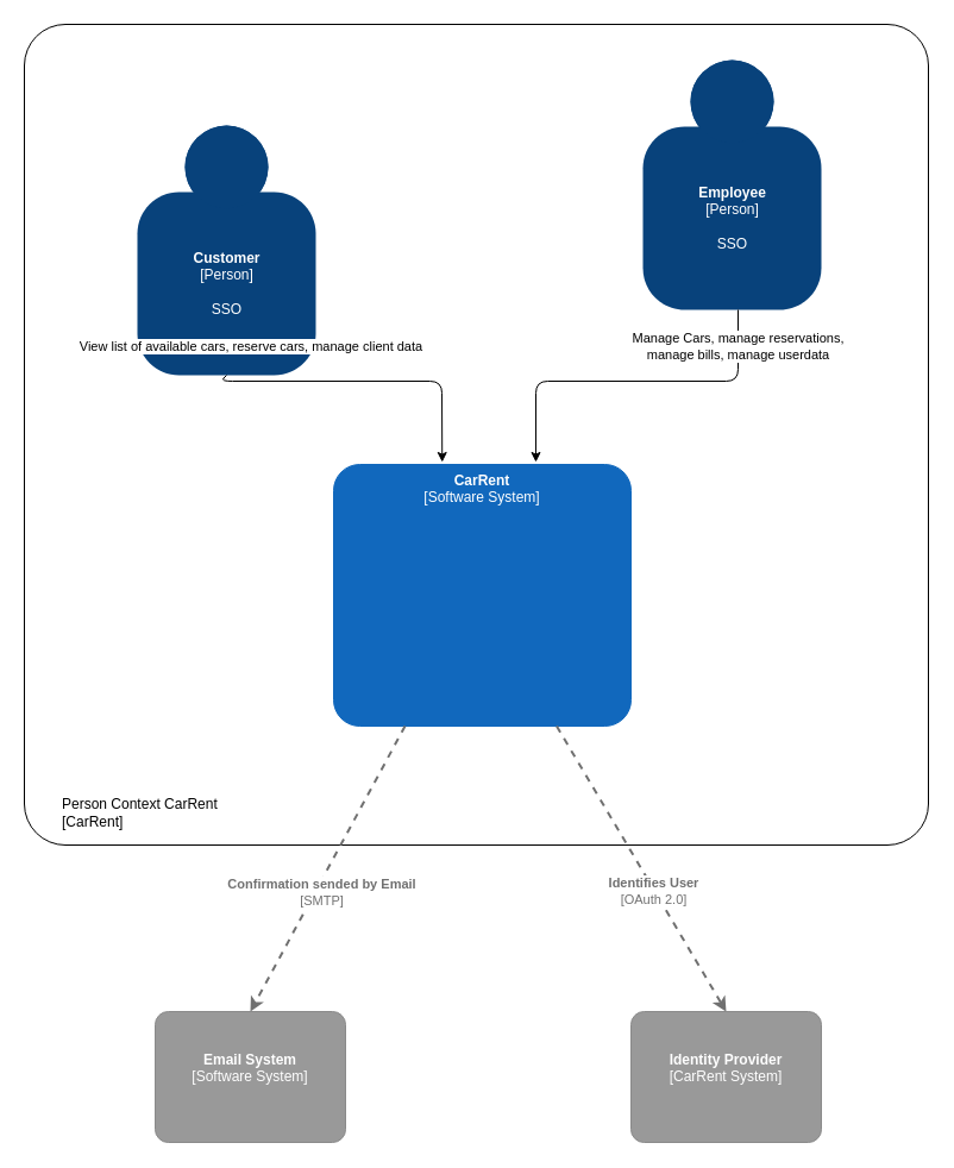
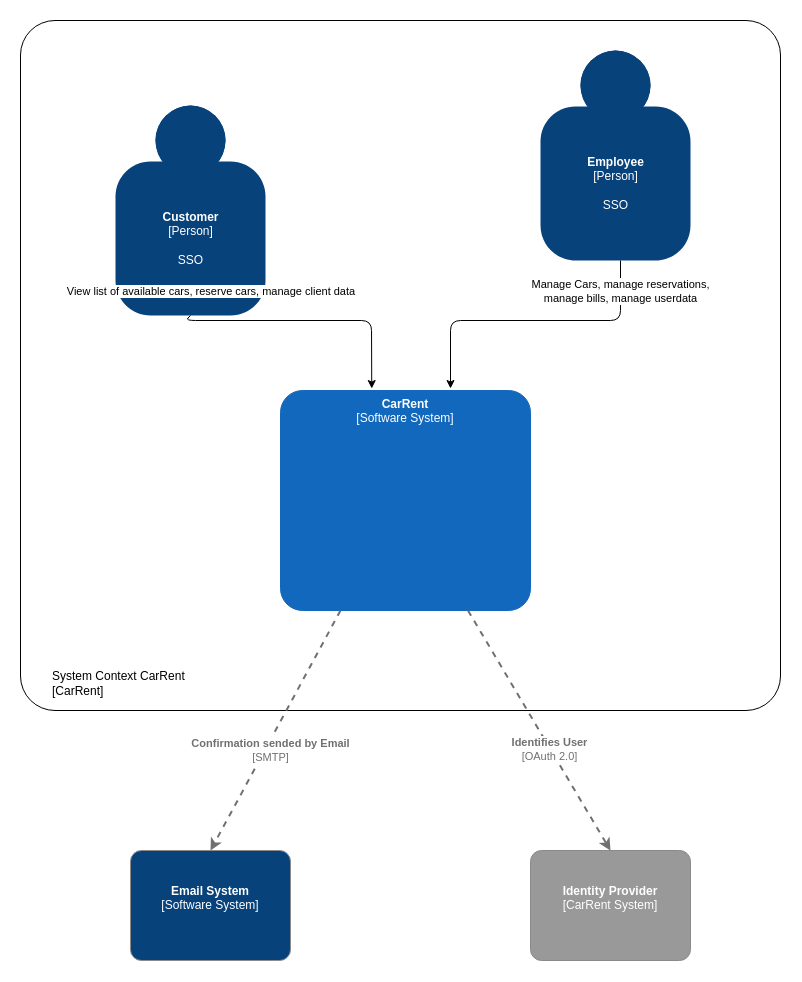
  <mxCell id="0" />
  <mxCell id="1" parent="0" />
- <mxCell id="2" value="&lt;div style=&quot;&quot;&gt;Person Context CarRent&lt;/div&gt;&lt;div style=&quot;&quot;&gt;[CarRent]&lt;/div&gt;" style="rounded=1;whiteSpace=wrap;html=1;labelBackgroundColor=none;fillColor=#ffffff;fontColor=#000000;align=left;arcSize=5;strokeColor=#000000;verticalAlign=bottom;metaEdit=1;metaData={&quot;c4Type&quot;:{&quot;editable&quot;:false}};points=[[0.25,0,0],[0.5,0,0],[0.75,0,0],[1,0.25,0],[1,0.5,0],[1,0.75,0],[0.75,1,0],[0.5,1,0],[0.25,1,0],[0,0.75,0],[0,0.5,0],[0,0.25,0]];spacingTop=0;spacingLeft=30;spacingBottom=10;" parent="1" vertex="1"><mxGeometry x="20" y="20" width="760" height="690" as="geometry" /></mxCell>
+ <mxCell id="2" value="&lt;div style=&quot;&quot;&gt;System Context CarRent&lt;/div&gt;&lt;div style=&quot;&quot;&gt;[CarRent]&lt;/div&gt;" style="rounded=1;whiteSpace=wrap;html=1;labelBackgroundColor=none;fillColor=#ffffff;fontColor=#000000;align=left;arcSize=5;strokeColor=#000000;verticalAlign=bottom;metaEdit=1;metaData={&quot;c4Type&quot;:{&quot;editable&quot;:false}};points=[[0.25,0,0],[0.5,0,0],[0.75,0,0],[1,0.25,0],[1,0.5,0],[1,0.75,0],[0.75,1,0],[0.5,1,0],[0.25,1,0],[0,0.75,0],[0,0.5,0],[0,0.25,0]];spacingTop=0;spacingLeft=30;spacingBottom=10;" parent="1" vertex="1"><mxGeometry x="20" y="20" width="760" height="690" as="geometry" /></mxCell>
  <mxCell id="3" value="&lt;b&gt;Customer&lt;/b&gt;&lt;div&gt;[Person]&lt;/div&gt;&lt;br&gt;&lt;div&gt;SSO&lt;/div&gt;" style="html=1;dashed=0;whitespace=wrap;fillColor=#08427b;strokeColor=none;fontColor=#ffffff;shape=mxgraph.c4.person;align=center;metaEdit=1;points=[[0.5,0,0],[1,0.5,0],[1,0.75,0],[0.75,1,0],[0.5,1,0],[0.25,1,0],[0,0.75,0],[0,0.5,0]];metaData={&quot;c4Type&quot;:{&quot;editable&quot;:false}};" parent="1" vertex="1"><mxGeometry x="115" y="105" width="150" height="210" as="geometry" /></mxCell>
  <mxCell id="4" value="&lt;b&gt;Employee&lt;/b&gt;&lt;div&gt;[Person]&lt;/div&gt;&lt;br&gt;&lt;div&gt;SSO&lt;/div&gt;" style="html=1;dashed=0;whitespace=wrap;fillColor=#08427b;strokeColor=none;fontColor=#ffffff;shape=mxgraph.c4.person;align=center;metaEdit=1;points=[[0.5,0,0],[1,0.5,0],[1,0.75,0],[0.75,1,0],[0.5,1,0],[0.25,1,0],[0,0.75,0],[0,0.5,0]];metaData={&quot;c4Type&quot;:{&quot;editable&quot;:false}};" parent="1" vertex="1"><mxGeometry x="540" y="50" width="150" height="210" as="geometry" /></mxCell>
  <mxCell id="5" value="&lt;b&gt;CarRent&lt;/b&gt;&lt;div&gt;[Software System]&lt;/div&gt;&lt;br&gt;&lt;div&gt;&lt;/div&gt;" style="rounded=1;whiteSpace=wrap;html=1;labelBackgroundColor=none;fillColor=#1168BD;fontColor=#ffffff;align=center;arcSize=10;strokeColor=#1168BD;metaEdit=1;metaData={&quot;c4Type&quot;:{&quot;editable&quot;:false}};points=[[0.25,0,0],[0.5,0,0],[0.75,0,0],[1,0.25,0],[1,0.5,0],[1,0.75,0],[0.75,1,0],[0.5,1,0],[0.25,1,0],[0,0.75,0],[0,0.5,0],[0,0.25,0]];verticalAlign=top;" parent="1" vertex="1"><mxGeometry x="280" y="390" width="250" height="220" as="geometry" /></mxCell>
  <mxCell id="6" value="" style="shape=image;imageAspect=0;aspect=fixed;verticalLabelPosition=bottom;verticalAlign=top;image=https://www.iconpacks.net/icons/1/free-car-icon-1057-thumb.png;" parent="1" vertex="1"><mxGeometry x="310" y="405" width="190" height="190" as="geometry" /></mxCell>
  <mxCell id="7" value="&lt;div style=&quot;text-align: left&quot;&gt;&lt;div style=&quot;text-align: center&quot;&gt;&lt;b&gt;Identifies User&lt;/b&gt;&lt;/div&gt;&lt;div style=&quot;text-align: center&quot;&gt;[OAuth 2.0]&lt;/div&gt;&lt;/div&gt;" style="edgeStyle=none;rounded=0;html=1;jettySize=auto;orthogonalLoop=1;strokeColor=#707070;strokeWidth=2;fontColor=#707070;jumpStyle=none;dashed=1;metaEdit=1;metaData={&quot;c4Type&quot;:{&quot;editable&quot;:false}};exitX=0.75;exitY=1;exitDx=0;exitDy=0;exitPerimeter=0;" parent="1" source="5" edge="1"><mxGeometry x="0.164" y="-1" width="160" relative="1" as="geometry"><mxPoint x="460" y="740" as="sourcePoint" /><mxPoint x="610" y="850" as="targetPoint" /><mxPoint y="-1" as="offset" /></mxGeometry></mxCell>
  <mxCell id="8" value="&lt;div style=&quot;text-align: left&quot;&gt;&lt;div style=&quot;text-align: center&quot;&gt;&lt;b&gt;Confirmation sended by Email&lt;/b&gt;&lt;/div&gt;&lt;div style=&quot;text-align: center&quot;&gt;[SMTP]&lt;/div&gt;&lt;/div&gt;" style="edgeStyle=none;rounded=0;html=1;jettySize=auto;orthogonalLoop=1;strokeColor=#707070;strokeWidth=2;fontColor=#707070;jumpStyle=none;dashed=1;metaEdit=1;metaData={&quot;c4Type&quot;:{&quot;editable&quot;:false}};exitX=0.75;exitY=1;exitDx=0;exitDy=0;exitPerimeter=0;" parent="1" edge="1"><mxGeometry x="0.146" y="5" width="160" relative="1" as="geometry"><mxPoint x="340" y="610" as="sourcePoint" /><mxPoint x="210" y="850" as="targetPoint" /><mxPoint as="offset" /></mxGeometry></mxCell>
- <mxCell id="9" value="&lt;b&gt;Email System&lt;/b&gt;&lt;div&gt;[Software System]&lt;/div&gt;&lt;br&gt;&lt;div&gt;&lt;/div&gt;" style="rounded=1;whiteSpace=wrap;html=1;labelBackgroundColor=none;fillColor=#999999;fontColor=#ffffff;align=center;arcSize=10;strokeColor=#8A8A8A;metaEdit=1;metaData={&quot;c4Type&quot;:{&quot;editable&quot;:false}};points=[[0.25,0,0],[0.5,0,0],[0.75,0,0],[1,0.25,0],[1,0.5,0],[1,0.75,0],[0.75,1,0],[0.5,1,0],[0.25,1,0],[0,0.75,0],[0,0.5,0],[0,0.25,0]];" parent="1" vertex="1"><mxGeometry x="130" y="850" width="160" height="110.0" as="geometry" /></mxCell>
+ <mxCell id="9" value="&lt;b&gt;Email System&lt;/b&gt;&lt;div&gt;[Software System]&lt;/div&gt;&lt;br&gt;&lt;div&gt;&lt;/div&gt;" style="rounded=1;whiteSpace=wrap;html=1;labelBackgroundColor=none;fillColor=#08427b;fontColor=#ffffff;align=center;arcSize=10;strokeColor=#8A8A8A;metaEdit=1;metaData={&quot;c4Type&quot;:{&quot;editable&quot;:false}};points=[[0.25,0,0],[0.5,0,0],[0.75,0,0],[1,0.25,0],[1,0.5,0],[1,0.75,0],[0.75,1,0],[0.5,1,0],[0.25,1,0],[0,0.75,0],[0,0.5,0],[0,0.25,0]];" parent="1" vertex="1"><mxGeometry x="130" y="850" width="160" height="110.0" as="geometry" /></mxCell>
  <mxCell id="10" value="&lt;b&gt;Identity Provider&lt;/b&gt;&lt;div&gt;[CarRent System]&lt;/div&gt;&lt;br&gt;&lt;div&gt;&lt;/div&gt;" style="rounded=1;whiteSpace=wrap;html=1;labelBackgroundColor=none;fillColor=#999999;fontColor=#ffffff;align=center;arcSize=10;strokeColor=#8A8A8A;metaEdit=1;metaData={&quot;c4Type&quot;:{&quot;editable&quot;:false}};points=[[0.25,0,0],[0.5,0,0],[0.75,0,0],[1,0.25,0],[1,0.5,0],[1,0.75,0],[0.75,1,0],[0.5,1,0],[0.25,1,0],[0,0.75,0],[0,0.5,0],[0,0.25,0]];" parent="1" vertex="1"><mxGeometry x="530" y="850" width="160" height="110.0" as="geometry" /></mxCell>
  <mxCell id="11" value="" style="endArrow=classic;html=1;exitX=0.5;exitY=1;exitDx=0;exitDy=0;exitPerimeter=0;entryX=0.365;entryY=-0.009;entryDx=0;entryDy=0;entryPerimeter=0;" parent="1" source="3" target="5" edge="1"><mxGeometry relative="1" as="geometry"><mxPoint x="500" y="390" as="sourcePoint" /><mxPoint x="600" y="390" as="targetPoint" /><Array as="points"><mxPoint x="185" y="320" /><mxPoint x="371" y="320" /></Array></mxGeometry></mxCell>
  <mxCell id="12" value="View list of available cars, reserve cars, manage client data&amp;nbsp;" style="edgeLabel;resizable=0;html=1;align=center;verticalAlign=middle;" parent="11" connectable="0" vertex="1"><mxGeometry relative="1" as="geometry"><mxPoint x="-97" y="-30" as="offset" /></mxGeometry></mxCell>
  <mxCell id="13" value="" style="endArrow=classic;html=1;exitX=0.5;exitY=1;exitDx=0;exitDy=0;exitPerimeter=0;" parent="1" edge="1"><mxGeometry relative="1" as="geometry"><mxPoint x="620" y="260" as="sourcePoint" /><mxPoint x="450" y="388" as="targetPoint" /><Array as="points"><mxPoint x="620" y="320" /><mxPoint x="450" y="320" /></Array></mxGeometry></mxCell>
  <mxCell id="14" value="Manage Cars, manage reservations,&lt;br&gt;manage bills, manage userdata" style="edgeLabel;resizable=0;html=1;align=center;verticalAlign=middle;" parent="13" connectable="0" vertex="1"><mxGeometry relative="1" as="geometry"><mxPoint x="88" y="-30" as="offset" /></mxGeometry></mxCell>
